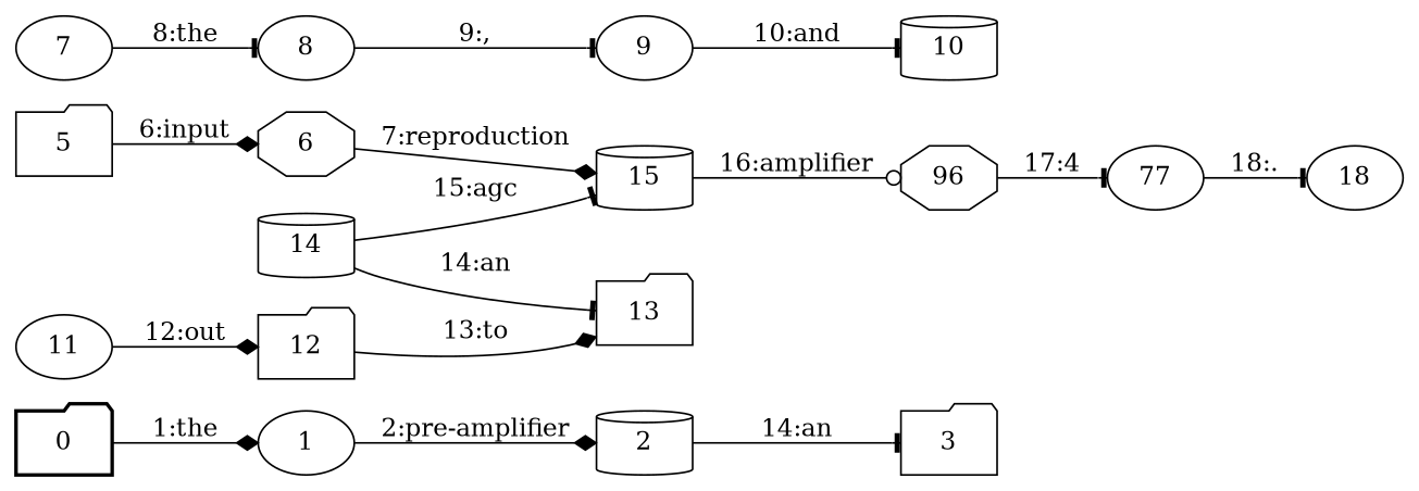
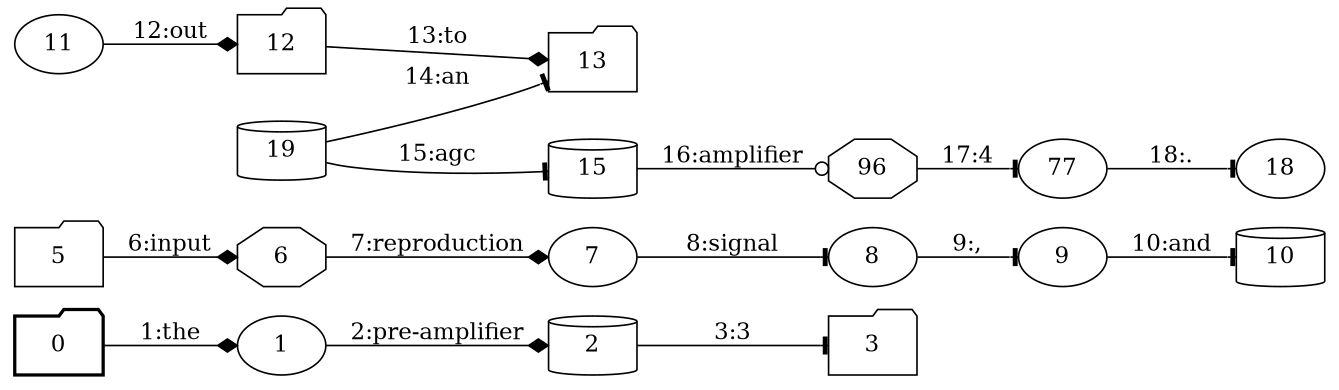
  digraph {
    nodesep=0.25
    rankdir=LR
    ranksep=0.4
    node [fontsize=14 shape=ellipse style=solid]
    edge [arrowhead=tee fontsize=14]
    n1 [label=0 shape=folder style=bold]
    n2 [label=1]
    n3 [label=2 shape=cylinder]
    n4 [label=3 shape=folder]
    n5 [label=5 shape=folder]
    n6 [label=6 shape=octagon]
    n7 [label=7]
    n8 [label=8]
    n9 [label=9]
    n10 [label=10 shape=cylinder]
    n11 [label=11]
    n12 [label=12 shape=folder]
    n13 [label=13 shape=folder]
-   n14 [label=14 shape=cylinder]
+   n14 [label=19 shape=cylinder]
    n15 [label=15 shape=cylinder]
    n16 [label=96 shape=octagon]
    n17 [label=77]
    n18 [label=18]
    n1 -> n2 [arrowhead=diamond label="1:the"]
    n2 -> n3 [arrowhead=diamond label="2:pre-amplifier"]
-   n3 -> n4 [label="14:an"]
+   n3 -> n4 [label="3:3"]
    n5 -> n6 [arrowhead=diamond label="6:input"]
-   n6 -> n15 [arrowhead=diamond label="7:reproduction"]
-   n7 -> n8 [label="8:the"]
+   n6 -> n7 [arrowhead=diamond label="7:reproduction"]
+   n7 -> n8 [label="8:signal"]
    n8 -> n9 [label="9:,"]
    n9 -> n10 [label="10:and"]
    n11 -> n12 [arrowhead=diamond label="12:out"]
    n12 -> n13 [arrowhead=diamond label="13:to"]
    n14 -> n13 [label="14:an"]
    n14 -> n15 [label="15:agc"]
    n15 -> n16 [arrowhead=odot label="16:amplifier"]
    n16 -> n17 [label="17:4"]
    n17 -> n18 [label="18:."]
  }
